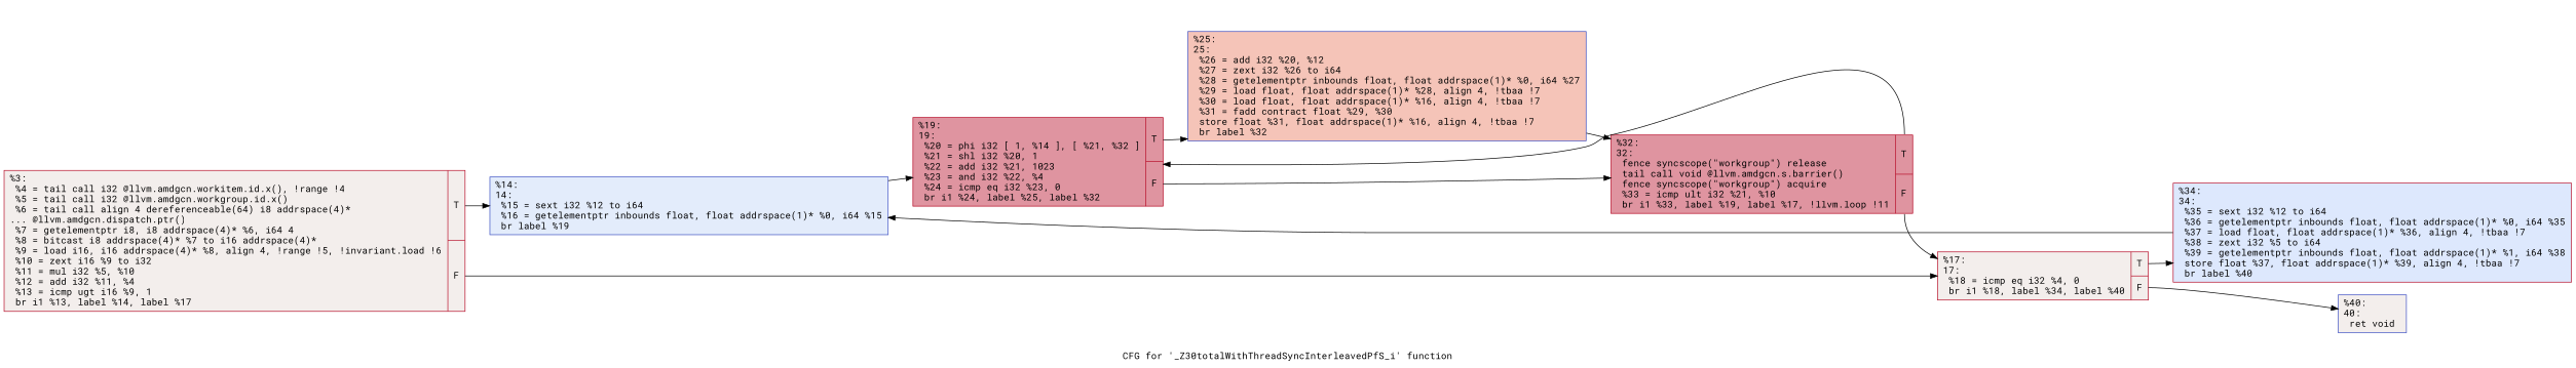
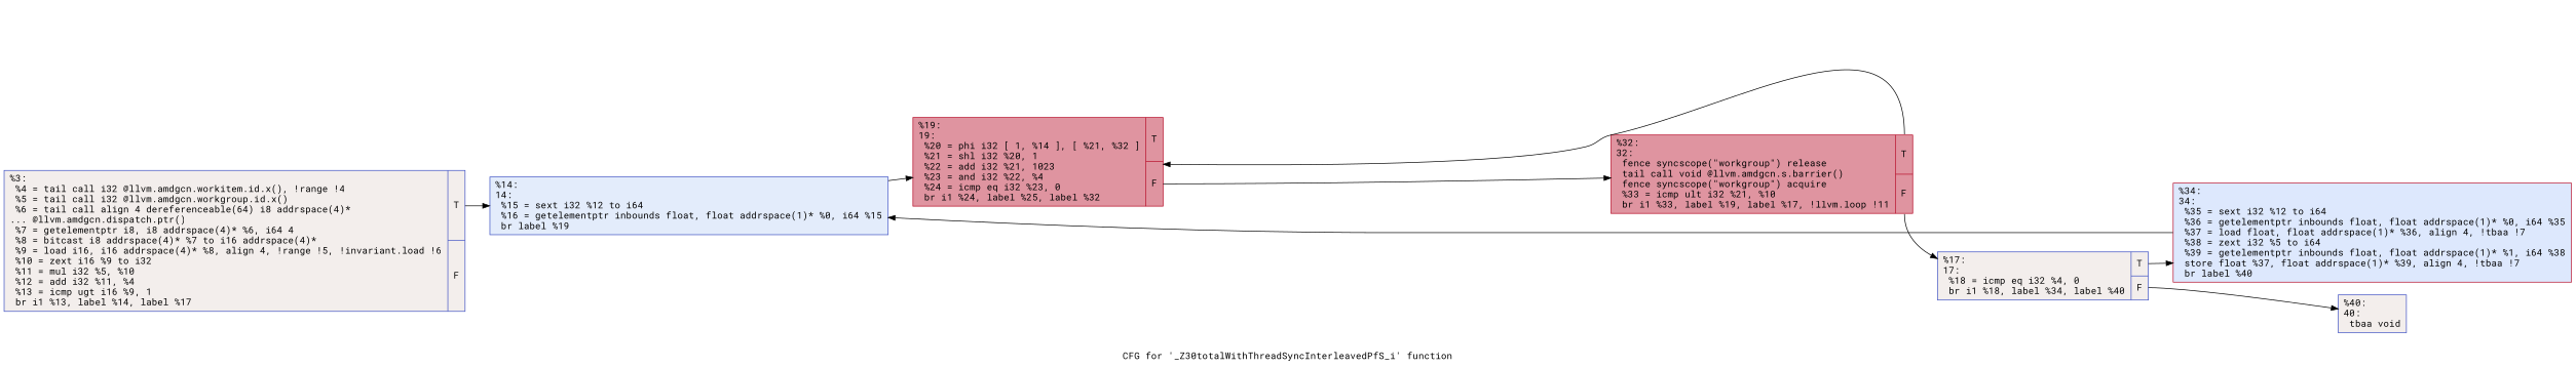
  digraph {
    fontname="Roboto Mono"
    label="CFG for '_Z30totalWithThreadSyncInterleavedPfS_i' function"
    rankdir=LR
    node [color="#3d50c3ff" fillcolor="#e3d9d370" fontname="Roboto Mono" shape=record style=filled]
    edge [fontname="Roboto Mono" tailport=s0]
-   n1 [color="#b70d28ff" label="{%3:\l  %4 = tail call i32 @llvm.amdgcn.workitem.id.x(), !range !4\l  %5 = tail call i32 @llvm.amdgcn.workgroup.id.x()\l  %6 = tail call align 4 dereferenceable(64) i8 addrspace(4)*\l... @llvm.amdgcn.dispatch.ptr()\l  %7 = getelementptr i8, i8 addrspace(4)* %6, i64 4\l  %8 = bitcast i8 addrspace(4)* %7 to i16 addrspace(4)*\l  %9 = load i16, i16 addrspace(4)* %8, align 4, !range !5, !invariant.load !6\l  %10 = zext i16 %9 to i32\l  %11 = mul i32 %5, %10\l  %12 = add i32 %11, %4\l  %13 = icmp ugt i16 %9, 1\l  br i1 %13, label %14, label %17\l|{<s0>T|<s1>F}}"]
+   n1 [label="{%3:\l  %4 = tail call i32 @llvm.amdgcn.workitem.id.x(), !range !4\l  %5 = tail call i32 @llvm.amdgcn.workgroup.id.x()\l  %6 = tail call align 4 dereferenceable(64) i8 addrspace(4)*\l... @llvm.amdgcn.dispatch.ptr()\l  %7 = getelementptr i8, i8 addrspace(4)* %6, i64 4\l  %8 = bitcast i8 addrspace(4)* %7 to i16 addrspace(4)*\l  %9 = load i16, i16 addrspace(4)* %8, align 4, !range !5, !invariant.load !6\l  %10 = zext i16 %9 to i32\l  %11 = mul i32 %5, %10\l  %12 = add i32 %11, %4\l  %13 = icmp ugt i16 %9, 1\l  br i1 %13, label %14, label %17\l|{<s0>T|<s1>F}}"]
    n2 [fillcolor="#bfd3f670" label="{%14:\l14:                                               \l  %15 = sext i32 %12 to i64\l  %16 = getelementptr inbounds float, float addrspace(1)* %0, i64 %15\l  br label %19\l}"]
-   n3 [color="#b70d28ff" label="{%17:\l17:                                               \l  %18 = icmp eq i32 %4, 0\l  br i1 %18, label %34, label %40\l|{<s0>T|<s1>F}}"]
+   n3 [label="{%17:\l17:                                               \l  %18 = icmp eq i32 %4, 0\l  br i1 %18, label %34, label %40\l|{<s0>T|<s1>F}}"]
    n4 [color="#b70d28ff" fillcolor="#b70d2870" label="{%19:\l19:                                               \l  %20 = phi i32 [ 1, %14 ], [ %21, %32 ]\l  %21 = shl i32 %20, 1\l  %22 = add i32 %21, 1023\l  %23 = and i32 %22, %4\l  %24 = icmp eq i32 %23, 0\l  br i1 %24, label %25, label %32\l|{<s0>T|<s1>F}}"]
    n5 [color="#b70d28ff" fillcolor="#b2ccfb70" label="{%34:\l34:                                               \l  %35 = sext i32 %12 to i64\l  %36 = getelementptr inbounds float, float addrspace(1)* %0, i64 %35\l  %37 = load float, float addrspace(1)* %36, align 4, !tbaa !7\l  %38 = zext i32 %5 to i64\l  %39 = getelementptr inbounds float, float addrspace(1)* %1, i64 %38\l  store float %37, float addrspace(1)* %39, align 4, !tbaa !7\l  br label %40\l}"]
-   n6 [label="{%40:\l40:                                               \l  ret void\l}"]
-   n7 [fillcolor="#e97a5f70" label="{%25:\l25:                                               \l  %26 = add i32 %20, %12\l  %27 = zext i32 %26 to i64\l  %28 = getelementptr inbounds float, float addrspace(1)* %0, i64 %27\l  %29 = load float, float addrspace(1)* %28, align 4, !tbaa !7\l  %30 = load float, float addrspace(1)* %16, align 4, !tbaa !7\l  %31 = fadd contract float %29, %30\l  store float %31, float addrspace(1)* %16, align 4, !tbaa !7\l  br label %32\l}"]
+   n6 [label="{%40:\l40:                                               \l  tbaa void\l}"]
    n8 [color="#b70d28ff" fillcolor="#b70d2870" label="{%32:\l32:                                               \l  fence syncscope(\"workgroup\") release\l  tail call void @llvm.amdgcn.s.barrier()\l  fence syncscope(\"workgroup\") acquire\l  %33 = icmp ult i32 %21, %10\l  br i1 %33, label %19, label %17, !llvm.loop !11\l|{<s0>T|<s1>F}}"]
    n1 -> n2
-   n1 -> n3 [tailport=s1]
    n2 -> n4
    n3 -> n5
    n3 -> n6 [tailport=s1]
-   n4 -> n7
    n4 -> n8 [tailport=s1]
    n5 -> n2
-   n7 -> n8
    n8 -> n3 [tailport=s1]
    n8 -> n4
  }
